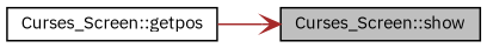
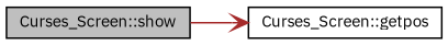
  digraph {
    rankdir=LR
    fontname="IBM Plex Sans"
    node [color=black fontname="IBM Plex Sans" fontsize=10 shape=record]
    n1 [fillcolor=grey75 fontcolor=black height=0.2 label="Curses_Screen::show" style=filled width=0.4]
    n2 [height=0.2 label="Curses_Screen::getpos" width=0.4]
-   n2 -> n1 [color=brown fontname="IBM Plex Sans" fontsize=10 labelfontname=FreeSans labelfontsize=10 style=solid arrowhead=vee]
+   n1 -> n2 [color=brown fontname="IBM Plex Sans" fontsize=10 labelfontname=FreeSans labelfontsize=10 style=solid arrowhead=vee]
  }
